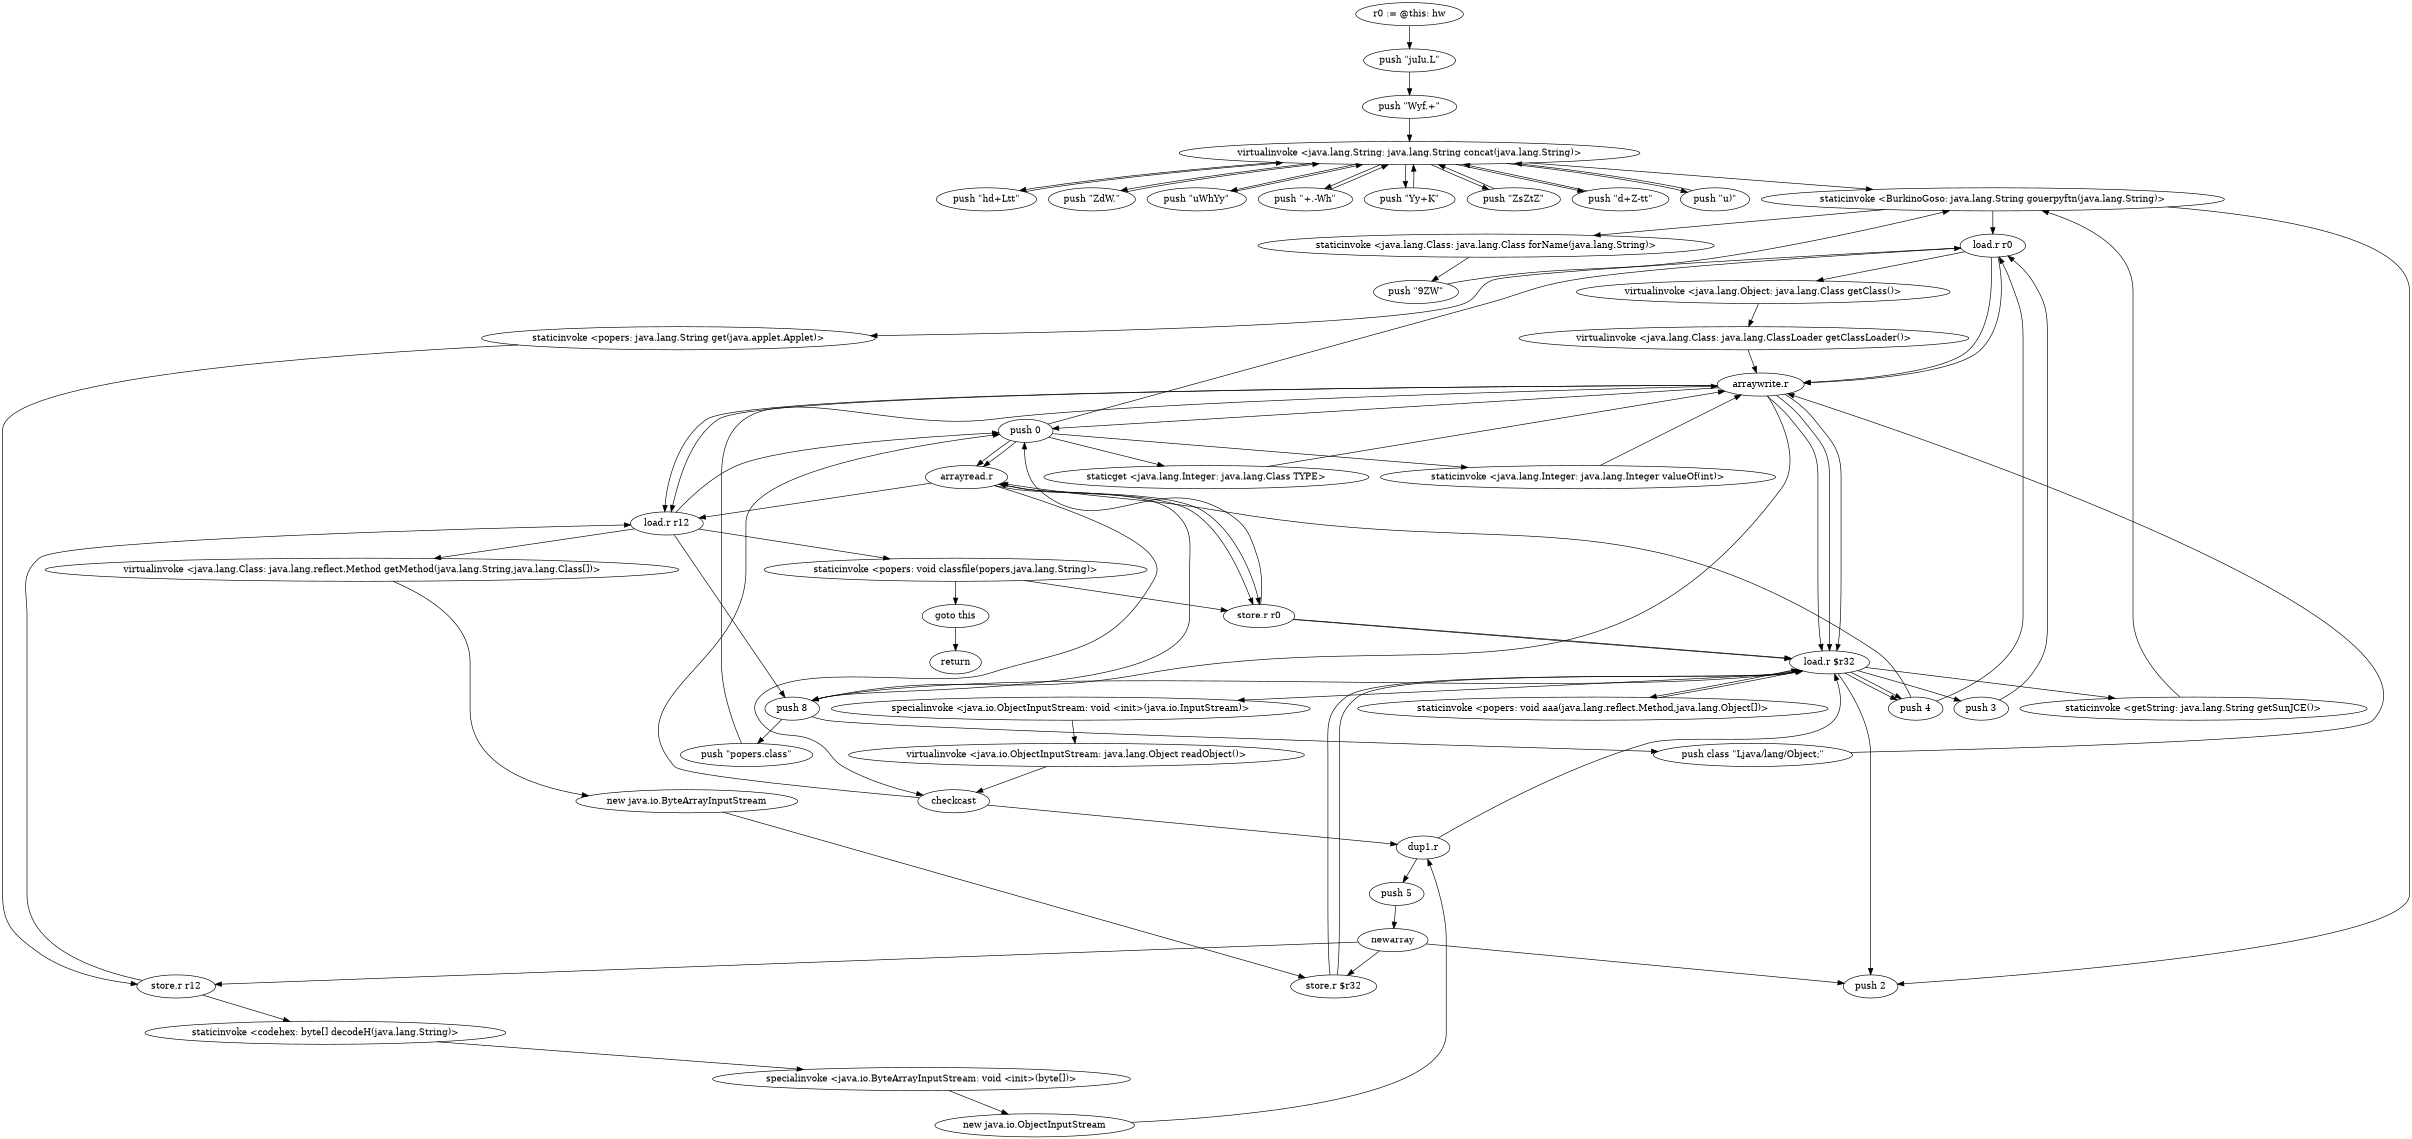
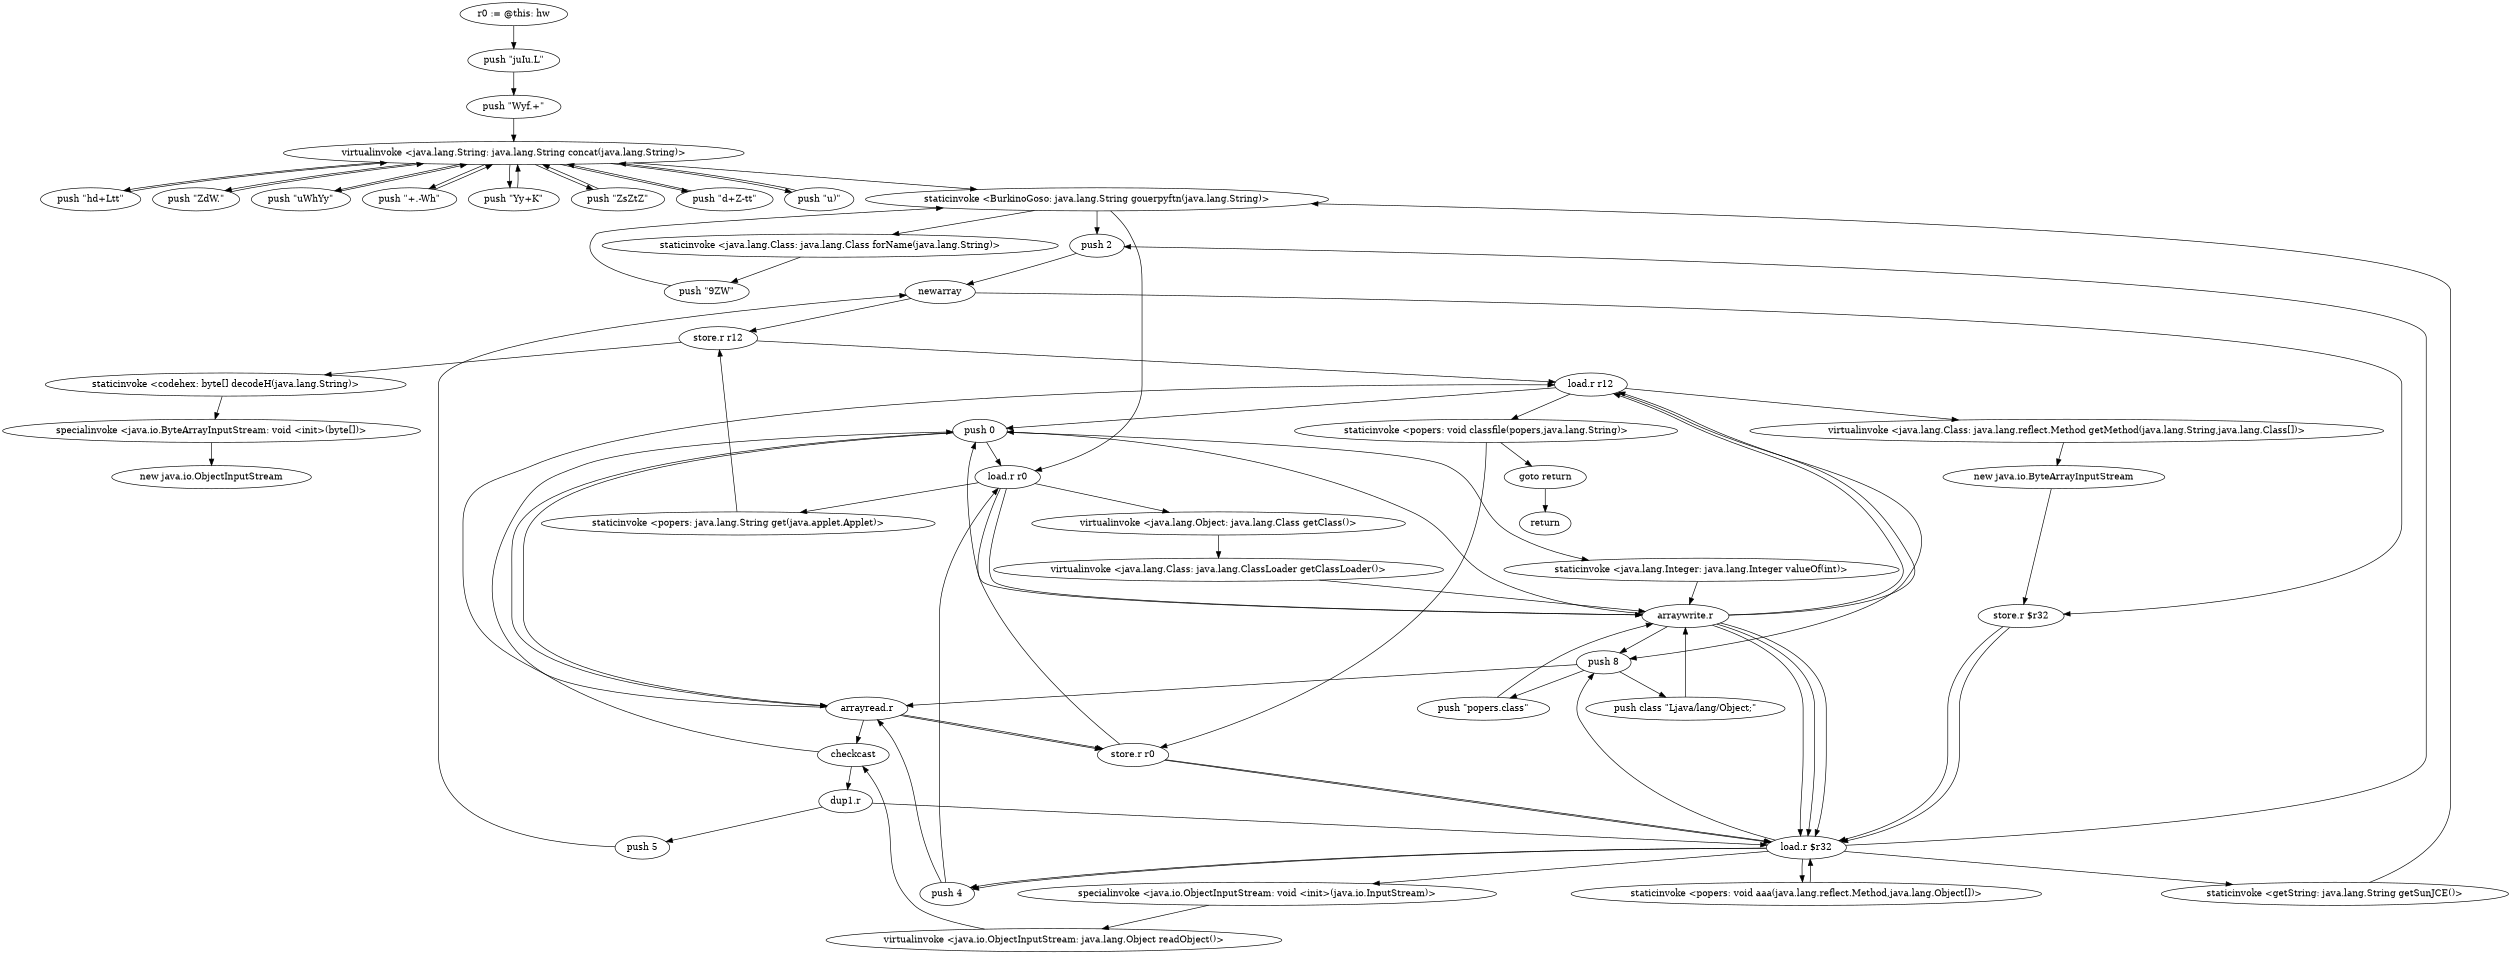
  digraph {
    "r0 := @this: hw"
    "push \"juIu.L\""
    "push \"Wyf.+\""
    "virtualinvoke <java.lang.String: java.lang.String concat(java.lang.String)>"
    "push \"hd+Ltt\""
    "push \"ZdW.\""
    "push \"uWhYy\""
    "push \"+.-Wh\""
    "push \"Yy+K\""
    "push \"ZsZtZ\""
    "push \"d+Z-tt\""
    "push \"u)\""
    "staticinvoke <BurkinoGoso: java.lang.String gouerpyftn(java.lang.String)>"
    "staticinvoke <java.lang.Class: java.lang.Class forName(java.lang.String)>"
    "push 2"
    "load.r r0"
    "push \"9ZW\""
    newarray
    "arraywrite.r"
    "staticinvoke <popers: java.lang.String get(java.applet.Applet)>"
    "virtualinvoke <java.lang.Object: java.lang.Class getClass()>"
    "store.r r12"
    "store.r $r32"
    "push 0"
-   "staticget <java.lang.Integer: java.lang.Class TYPE>"
    "staticinvoke <java.lang.Integer: java.lang.Integer valueOf(int)>"
    "arrayread.r"
    "load.r r12"
    "staticinvoke <codehex: byte[] decodeH(java.lang.String)>"
    "load.r $r32"
    n31 [label="push 8"]
    "virtualinvoke <java.lang.Class: java.lang.reflect.Method getMethod(java.lang.String,java.lang.Class[])>"
    "staticinvoke <popers: void classfile(popers,java.lang.String)>"
    "specialinvoke <java.io.ByteArrayInputStream: void <init>(byte[])>"
    "push class \"Ljava/lang/Object;\""
    "push \"popers.class\""
    "new java.io.ByteArrayInputStream"
    "store.r r0"
-   "goto return" [label="goto this"]
+   "goto return"
    checkcast
    "staticinvoke <getString: java.lang.String getSunJCE()>"
    "specialinvoke <java.io.ObjectInputStream: void <init>(java.io.InputStream)>"
-   "push 3"
    "push 4"
    "staticinvoke <popers: void aaa(java.lang.reflect.Method,java.lang.Object[])>"
    "virtualinvoke <java.io.ObjectInputStream: java.lang.Object readObject()>"
    "virtualinvoke <java.lang.Class: java.lang.ClassLoader getClassLoader()>"
    "new java.io.ObjectInputStream"
    "dup1.r"
    "push 5"
    return
    "r0 := @this: hw" -> "push \"juIu.L\""
    "push \"juIu.L\"" -> "push \"Wyf.+\""
    "push \"Wyf.+\"" -> "virtualinvoke <java.lang.String: java.lang.String concat(java.lang.String)>"
    "virtualinvoke <java.lang.String: java.lang.String concat(java.lang.String)>" -> "push \"hd+Ltt\""
    "virtualinvoke <java.lang.String: java.lang.String concat(java.lang.String)>" -> "push \"ZdW.\""
    "virtualinvoke <java.lang.String: java.lang.String concat(java.lang.String)>" -> "push \"uWhYy\""
    "virtualinvoke <java.lang.String: java.lang.String concat(java.lang.String)>" -> "push \"+.-Wh\""
    "virtualinvoke <java.lang.String: java.lang.String concat(java.lang.String)>" -> "push \"Yy+K\""
    "virtualinvoke <java.lang.String: java.lang.String concat(java.lang.String)>" -> "push \"ZsZtZ\""
    "virtualinvoke <java.lang.String: java.lang.String concat(java.lang.String)>" -> "push \"d+Z-tt\""
    "virtualinvoke <java.lang.String: java.lang.String concat(java.lang.String)>" -> "push \"u)\""
    "virtualinvoke <java.lang.String: java.lang.String concat(java.lang.String)>" -> "staticinvoke <BurkinoGoso: java.lang.String gouerpyftn(java.lang.String)>"
    "push \"hd+Ltt\"" -> "virtualinvoke <java.lang.String: java.lang.String concat(java.lang.String)>"
    "push \"ZdW.\"" -> "virtualinvoke <java.lang.String: java.lang.String concat(java.lang.String)>"
    "push \"uWhYy\"" -> "virtualinvoke <java.lang.String: java.lang.String concat(java.lang.String)>"
    "push \"+.-Wh\"" -> "virtualinvoke <java.lang.String: java.lang.String concat(java.lang.String)>"
    "push \"Yy+K\"" -> "virtualinvoke <java.lang.String: java.lang.String concat(java.lang.String)>"
    "push \"ZsZtZ\"" -> "virtualinvoke <java.lang.String: java.lang.String concat(java.lang.String)>"
    "push \"d+Z-tt\"" -> "virtualinvoke <java.lang.String: java.lang.String concat(java.lang.String)>"
    "push \"u)\"" -> "virtualinvoke <java.lang.String: java.lang.String concat(java.lang.String)>"
    "staticinvoke <BurkinoGoso: java.lang.String gouerpyftn(java.lang.String)>" -> "staticinvoke <java.lang.Class: java.lang.Class forName(java.lang.String)>"
    "staticinvoke <BurkinoGoso: java.lang.String gouerpyftn(java.lang.String)>" -> "push 2"
    "staticinvoke <BurkinoGoso: java.lang.String gouerpyftn(java.lang.String)>" -> "load.r r0"
    "staticinvoke <java.lang.Class: java.lang.Class forName(java.lang.String)>" -> "push \"9ZW\""
-   newarray -> "push 2"
+   "push 2" -> newarray
    "load.r r0" -> "arraywrite.r"
    "load.r r0" -> "arraywrite.r"
    "load.r r0" -> "staticinvoke <popers: java.lang.String get(java.applet.Applet)>"
    "load.r r0" -> "virtualinvoke <java.lang.Object: java.lang.Class getClass()>"
    "push \"9ZW\"" -> "staticinvoke <BurkinoGoso: java.lang.String gouerpyftn(java.lang.String)>"
    newarray -> "store.r r12"
    newarray -> "store.r $r32"
    "arraywrite.r" -> "push 0"
    "arraywrite.r" -> "load.r r12"
    "arraywrite.r" -> "load.r r12"
    "arraywrite.r" -> "load.r $r32"
    "arraywrite.r" -> "load.r $r32"
    "arraywrite.r" -> "load.r $r32"
    "arraywrite.r" -> n31
    "staticinvoke <popers: java.lang.String get(java.applet.Applet)>" -> "store.r r12"
    "virtualinvoke <java.lang.Object: java.lang.Class getClass()>" -> "virtualinvoke <java.lang.Class: java.lang.ClassLoader getClassLoader()>"
    "store.r r12" -> "load.r r12"
    "store.r r12" -> "staticinvoke <codehex: byte[] decodeH(java.lang.String)>"
    "store.r $r32" -> "load.r $r32"
    "store.r $r32" -> "load.r $r32"
    "push 0" -> "load.r r0"
-   "push 0" -> "staticget <java.lang.Integer: java.lang.Class TYPE>"
    "push 0" -> "staticinvoke <java.lang.Integer: java.lang.Integer valueOf(int)>"
    "push 0" -> "arrayread.r"
    "push 0" -> "arrayread.r"
-   "staticget <java.lang.Integer: java.lang.Class TYPE>" -> "arraywrite.r"
    "staticinvoke <java.lang.Integer: java.lang.Integer valueOf(int)>" -> "arraywrite.r"
    "arrayread.r" -> "load.r r12"
    "arrayread.r" -> "store.r r0"
    "arrayread.r" -> "store.r r0"
    "arrayread.r" -> checkcast
    "load.r r12" -> "push 0"
    "load.r r12" -> n31
    "load.r r12" -> "virtualinvoke <java.lang.Class: java.lang.reflect.Method getMethod(java.lang.String,java.lang.Class[])>"
    "load.r r12" -> "staticinvoke <popers: void classfile(popers,java.lang.String)>"
    "staticinvoke <codehex: byte[] decodeH(java.lang.String)>" -> "specialinvoke <java.io.ByteArrayInputStream: void <init>(byte[])>"
    "load.r $r32" -> "push 2"
    "load.r $r32" -> n31
    "load.r $r32" -> "staticinvoke <getString: java.lang.String getSunJCE()>"
    "load.r $r32" -> "specialinvoke <java.io.ObjectInputStream: void <init>(java.io.InputStream)>"
-   "load.r $r32" -> "push 3"
    "load.r $r32" -> "push 4"
    "load.r $r32" -> "push 4"
    "load.r $r32" -> "staticinvoke <popers: void aaa(java.lang.reflect.Method,java.lang.Object[])>"
    n31 -> "arrayread.r"
    n31 -> "push class \"Ljava/lang/Object;\""
    n31 -> "push \"popers.class\""
    "virtualinvoke <java.lang.Class: java.lang.reflect.Method getMethod(java.lang.String,java.lang.Class[])>" -> "new java.io.ByteArrayInputStream"
    "staticinvoke <popers: void classfile(popers,java.lang.String)>" -> "store.r r0"
    "staticinvoke <popers: void classfile(popers,java.lang.String)>" -> "goto return"
    "specialinvoke <java.io.ByteArrayInputStream: void <init>(byte[])>" -> "new java.io.ObjectInputStream"
    "push class \"Ljava/lang/Object;\"" -> "arraywrite.r"
    "push \"popers.class\"" -> "arraywrite.r"
    "new java.io.ByteArrayInputStream" -> "store.r $r32"
    "store.r r0" -> "push 0"
    "store.r r0" -> "load.r $r32"
    "store.r r0" -> "load.r $r32"
    "goto return" -> return
    checkcast -> "push 0"
    checkcast -> "dup1.r"
    "staticinvoke <getString: java.lang.String getSunJCE()>" -> "staticinvoke <BurkinoGoso: java.lang.String gouerpyftn(java.lang.String)>"
    "specialinvoke <java.io.ObjectInputStream: void <init>(java.io.InputStream)>" -> "virtualinvoke <java.io.ObjectInputStream: java.lang.Object readObject()>"
-   "push 3" -> "load.r r0"
    "push 4" -> "load.r r0"
    "push 4" -> "arrayread.r"
    "staticinvoke <popers: void aaa(java.lang.reflect.Method,java.lang.Object[])>" -> "load.r $r32"
    "virtualinvoke <java.io.ObjectInputStream: java.lang.Object readObject()>" -> checkcast
    "virtualinvoke <java.lang.Class: java.lang.ClassLoader getClassLoader()>" -> "arraywrite.r"
-   "new java.io.ObjectInputStream" -> "dup1.r"
    "dup1.r" -> "load.r $r32"
    "dup1.r" -> "push 5"
    "push 5" -> newarray
  }
